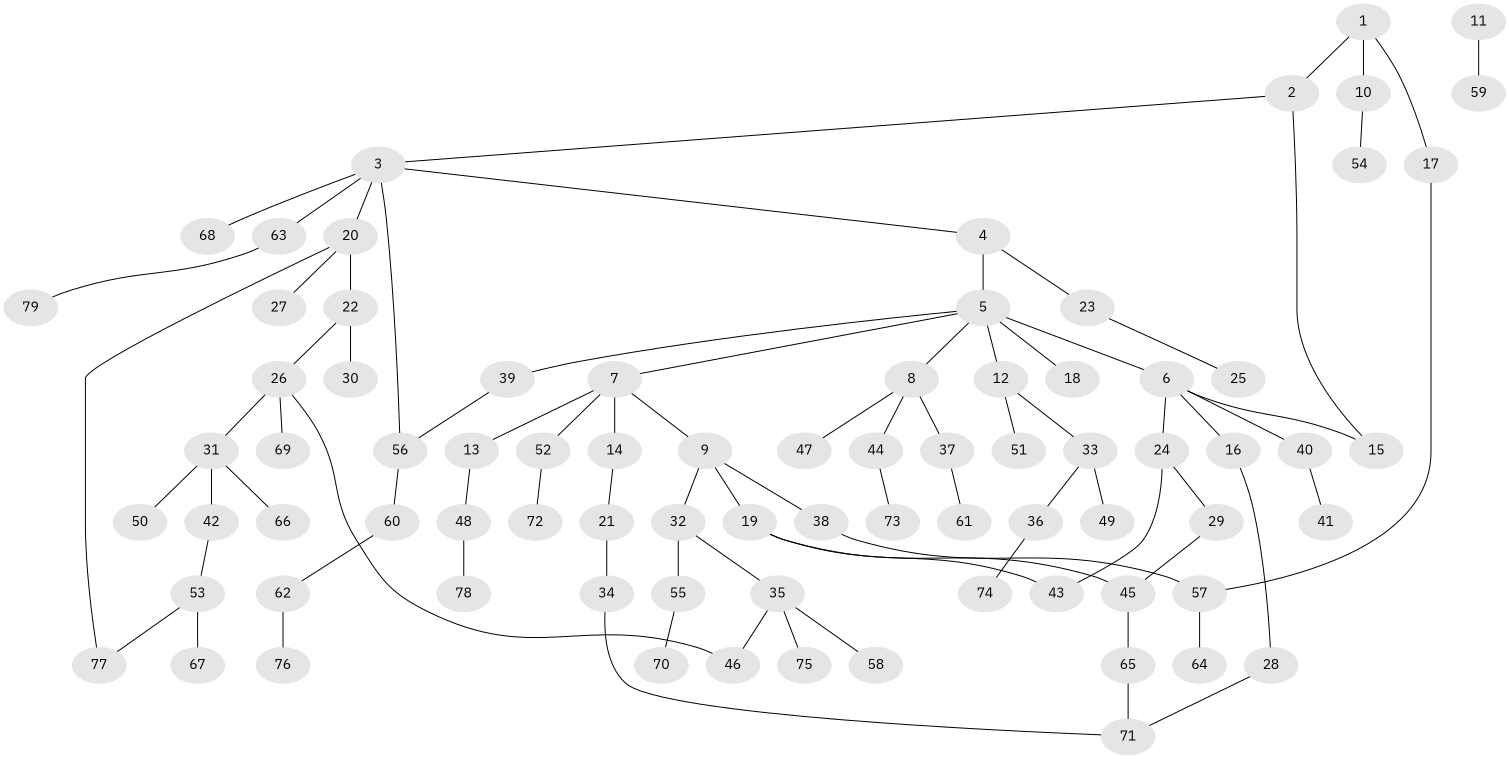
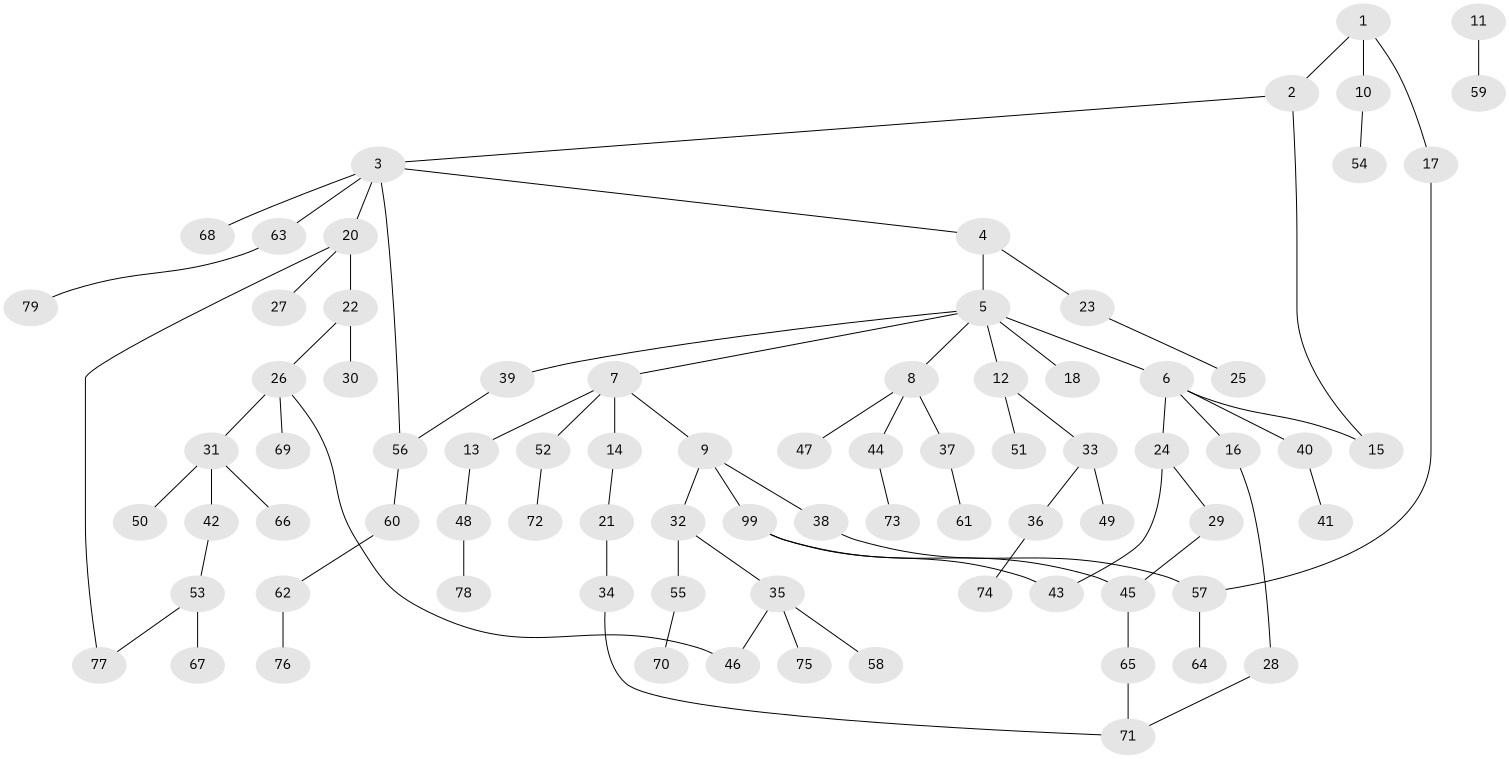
  graph {
    fontname="IBM Plex Sans"
    node [color=gray90 fontname="IBM Plex Sans" style=filled]
    edge [fontname="IBM Plex Sans"]
    1
    2
    10
    17
    3
    15
    54
    57
    4
    20
    56
    63
    68
    5
    23
    22
    27
    77
    60
    79
    6
    7
    8
    12
    18
    39
    25
    16
    24
    40
    9
    13
    14
    52
    37
    44
    47
    33
    51
    28
    43
    29
    41
-   19
+   19 [label=99]
    32
    38
    48
    21
    72
    11
    59
    61
    73
    45
    35
    55
    36
    49
    78
    34
    71
    64
    65
    26
    30
    31
    46
    69
    42
    50
    66
    53
    58
    75
    70
    74
    67
    62
    76
    1 -- 2
    1 -- 10
    1 -- 17
    2 -- 3
    2 -- 15
    10 -- 54
    17 -- 57
    3 -- 4
    3 -- 20
    3 -- 56
    3 -- 63
    3 -- 68
    57 -- 64
    4 -- 5
    4 -- 23
    20 -- 22
    20 -- 27
    20 -- 77
    56 -- 60
    63 -- 79
    5 -- 6
    5 -- 7
    5 -- 8
    5 -- 12
    5 -- 18
    5 -- 39
    23 -- 25
    22 -- 26
    22 -- 30
    60 -- 62
    6 -- 15
    6 -- 16
    6 -- 24
    6 -- 40
    7 -- 9
    7 -- 13
    7 -- 14
    7 -- 52
    8 -- 37
    8 -- 44
    8 -- 47
    12 -- 33
    12 -- 51
    39 -- 56
    16 -- 28
    24 -- 43
    24 -- 29
    40 -- 41
    9 -- 19
    9 -- 32
    9 -- 38
    13 -- 48
    14 -- 21
    52 -- 72
    37 -- 61
    44 -- 73
    33 -- 36
    33 -- 49
    28 -- 71
    29 -- 45
    19 -- 43
    19 -- 45
    32 -- 35
    32 -- 55
    38 -- 57
    48 -- 78
    21 -- 34
    11 -- 59
    45 -- 65
    35 -- 46
    35 -- 58
    35 -- 75
    55 -- 70
    36 -- 74
    34 -- 71
    65 -- 71
    26 -- 31
    26 -- 46
    26 -- 69
    31 -- 42
    31 -- 50
    31 -- 66
    42 -- 53
    53 -- 77
    53 -- 67
    62 -- 76
  }
